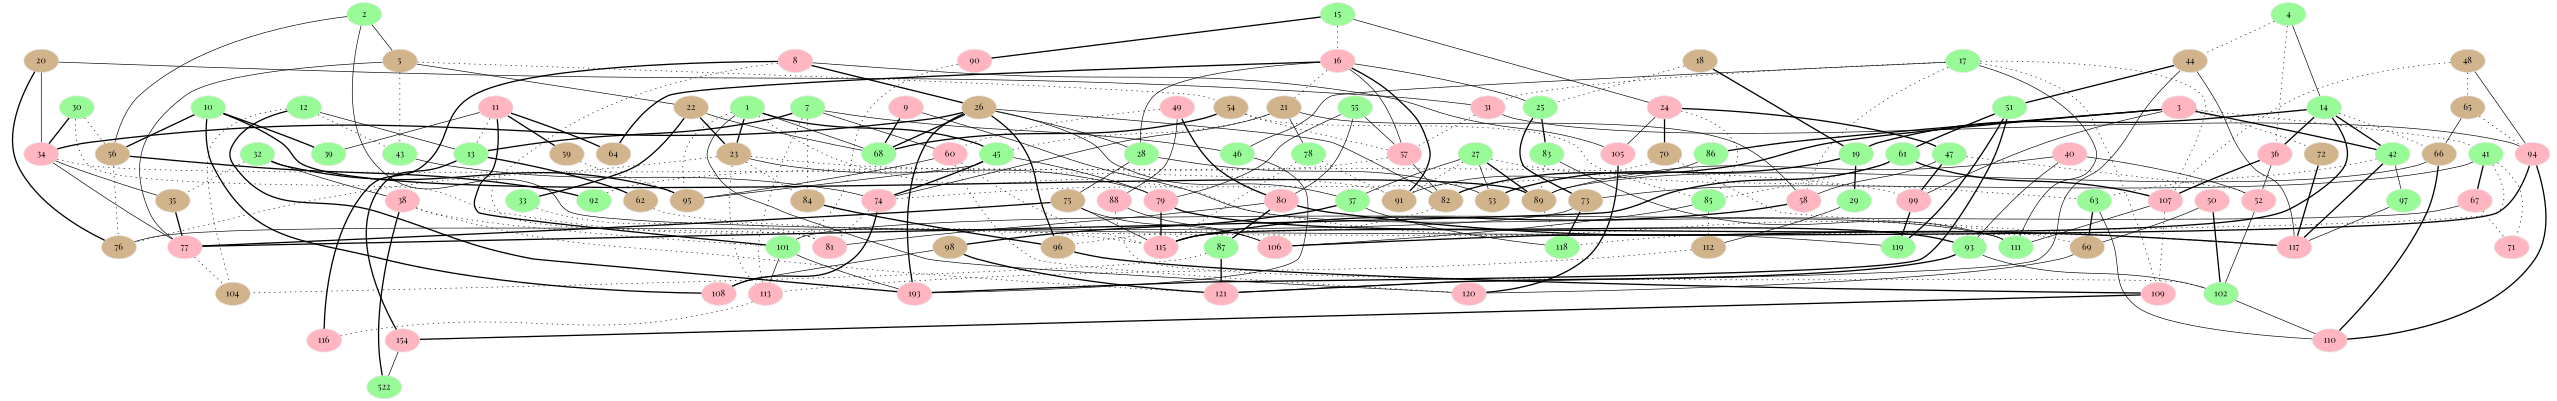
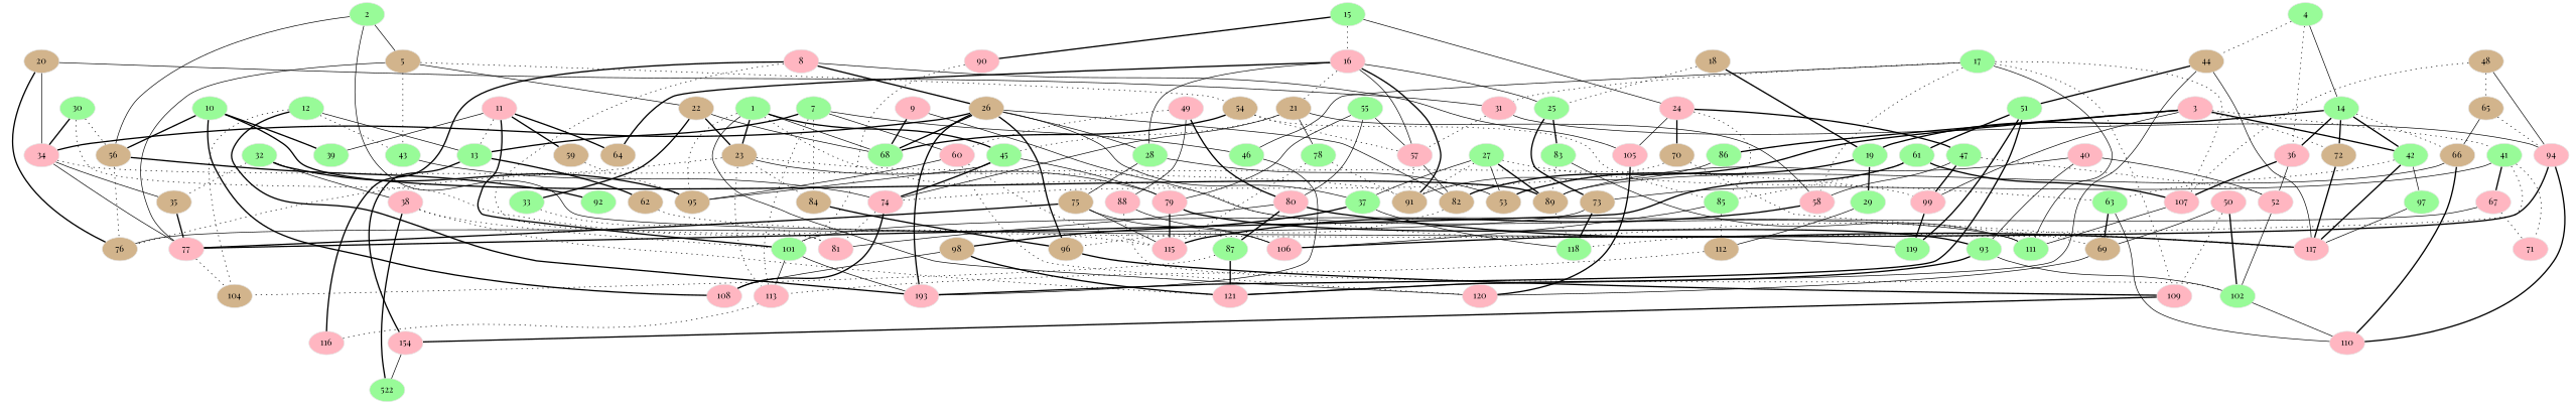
  graph {
    fontname="Playfair Display"
    node [color=gray90 fillcolor=palegreen fontname="Playfair Display" style=filled]
    edge [fontname="Playfair Display" style=solid]
    23 [fillcolor=tan]
    1
    45
    68
    69 [fillcolor=tan]
    95 [fillcolor=tan]
    120 [fillcolor=lightpink]
    99 [fillcolor=lightpink]
    84 [fillcolor=tan]
    113 [fillcolor=lightpink]
    76 [fillcolor=tan]
    79 [fillcolor=lightpink]
    74 [fillcolor=lightpink]
    5 [fillcolor=tan]
    2
    56 [fillcolor=tan]
    119
    22 [fillcolor=tan]
    43
    54 [fillcolor=tan]
    77 [fillcolor=lightpink]
    92
    3 [fillcolor=lightpink]
    41
    42
    72 [fillcolor=tan]
    82 [fillcolor=tan]
    86
    71 [fillcolor=lightpink]
    73 [fillcolor=tan]
    118
    67 [fillcolor=lightpink]
    63
    97
    117 [fillcolor=lightpink]
    96 [fillcolor=tan]
    91 [fillcolor=tan]
    4
    14
    36 [fillcolor=lightpink]
    44 [fillcolor=tan]
    19
    66 [fillcolor=tan]
    115 [fillcolor=lightpink]
    107 [fillcolor=lightpink]
    52 [fillcolor=lightpink]
    121 [fillcolor=lightpink]
    51
    33
    57 [fillcolor=lightpink]
    85
    104 [fillcolor=tan]
    34 [fillcolor=lightpink]
    35 [fillcolor=tan]
    89 [fillcolor=tan]
    7
    13
    46
    60 [fillcolor=lightpink]
    62 [fillcolor=tan]
    n61 [fillcolor=lightpink label=154]
    n62 [fillcolor=lightpink label=193]
    116 [fillcolor=lightpink]
    8 [fillcolor=lightpink]
    26 [fillcolor=tan]
    81 [fillcolor=lightpink]
    105 [fillcolor=lightpink]
    28
    37
    9 [fillcolor=lightpink]
    111
    10
    39
    108 [fillcolor=lightpink]
    11 [fillcolor=lightpink]
    59 [fillcolor=tan]
    64 [fillcolor=tan]
    101
    12
    n80 [label=522]
    29
    53 [fillcolor=tan]
    110 [fillcolor=lightpink]
    16 [fillcolor=lightpink]
    15
    24 [fillcolor=lightpink]
    90 [fillcolor=lightpink]
    21 [fillcolor=tan]
    25
    47
    70 [fillcolor=tan]
    58 [fillcolor=lightpink]
    78
    83
    75 [fillcolor=tan]
    17
    31 [fillcolor=lightpink]
    109 [fillcolor=lightpink]
    94 [fillcolor=lightpink]
    18 [fillcolor=tan]
    112 [fillcolor=tan]
    20 [fillcolor=tan]
    93
    106 [fillcolor=lightpink]
    98 [fillcolor=tan]
    27
    30
    32
    38 [fillcolor=lightpink]
    102
    40 [fillcolor=lightpink]
    61
    48 [fillcolor=tan]
    65 [fillcolor=tan]
    49 [fillcolor=lightpink]
    80 [fillcolor=lightpink]
    88 [fillcolor=lightpink]
    87
    50 [fillcolor=lightpink]
    55
    23 -- 99 [style=dotted]
    23 -- 84 [style=dotted]
    23 -- 113 [style=dotted]
    23 -- 76 [style=dotted]
    23 -- 79
    1 -- 23 [style=bold]
    1 -- 45 [style=bold]
    1 -- 68
    1 -- 69 [style=dotted]
    1 -- 95 [style=dotted]
    1 -- 120
    45 -- 95
    45 -- 79
    45 -- 74 [style=bold]
    69 -- 120
    99 -- 119 [style=bold]
    84 -- 96 [style=bold]
    113 -- 116 [style=dotted]
    79 -- 115 [style=bold]
    79 -- 93 [style=bold]
    74 -- 81 [style=dotted]
    74 -- 108 [style=bold]
    5 -- 22
    5 -- 43 [style=dotted]
    5 -- 54 [style=dotted]
    5 -- 77
    2 -- 5
    2 -- 56
    2 -- 119
    56 -- 76 [style=dotted]
    56 -- 92 [style=bold]
    22 -- 23 [style=bold]
    22 -- 68
    22 -- 33 [style=bold]
    43 -- 74
    54 -- 68 [style=bold]
    54 -- 57 [style=dotted]
    54 -- 85 [style=dotted]
    77 -- 104 [style=dotted]
    3 -- 99
    3 -- 41 [style=dotted]
    3 -- 42 [style=bold]
    3 -- 72 [style=dotted]
    3 -- 82 [style=bold]
    3 -- 86 [style=bold]
    41 -- 71 [style=dotted]
    41 -- 73
    41 -- 118 [style=dotted]
    41 -- 67 [style=bold]
    42 -- 63 [style=dotted]
    42 -- 97
    42 -- 117 [style=bold]
    72 -- 117 [style=bold]
    82 -- 96 [style=dotted]
    86 -- 91
    73 -- 76
    73 -- 118 [style=bold]
    67 -- 71 [style=dotted]
    67 -- 101
    63 -- 69 [style=bold]
    63 -- 110
    97 -- 117
    96 -- 109 [style=bold]
    4 -- 14
    4 -- 36 [style=dotted]
    4 -- 44 [style=dotted]
    14 -- 42 [style=bold]
    14 -- 36 [style=bold]
    14 -- 19 [style=bold]
    14 -- 66 [style=dotted]
-   14 -- 115 [style=bold]
+   14 -- 72 [style=bold]
    36 -- 107 [style=bold]
    36 -- 52
    44 -- 117
    44 -- 121
    44 -- 51 [style=bold]
    19 -- 29 [style=bold]
    19 -- 53 [style=bold]
    66 -- 89
    66 -- 110 [style=bold]
    107 -- 111
-   107 -- 109 [style=dotted]
+   50 -- 109 [style=dotted]
    52 -- 102
    51 -- 119 [style=bold]
    51 -- n62 [style=bold]
    51 -- 61 [style=bold]
    33 -- 81 [style=dotted]
-   57 -- 92 [style=dotted]
+   57 -- 91 [style=dotted]
    57 -- 82
    85 -- 112 [style=dotted]
    85 -- 106
    34 -- 77
    34 -- 91 [style=dotted]
    34 -- 35
    35 -- 77 [style=bold]
    89 -- 118 [style=dotted]
    7 -- 84 [style=dotted]
    7 -- 113 [style=dotted]
    7 -- 13 [style=bold]
    7 -- 46
    7 -- 60
    13 -- 62 [style=bold]
    13 -- n61 [style=bold]
    46 -- n62
    60 -- 95
    60 -- 120 [style=dotted]
    60 -- 115 [style=dotted]
    62 -- 117 [style=dotted]
    n61 -- n80
    8 -- 116 [style=bold]
    8 -- 26 [style=bold]
    8 -- 81 [style=dotted]
    8 -- 105
    26 -- 68 [style=bold]
    26 -- 82
    26 -- 96 [style=bold]
    26 -- 34 [style=bold]
    26 -- n62 [style=bold]
    26 -- 28
    26 -- 37
    105 -- 120 [style=bold]
    28 -- 53
    28 -- 75
    37 -- 118
    37 -- 98 [style=bold]
    9 -- 68 [style=bold]
    9 -- 111
    10 -- 56 [style=bold]
    10 -- 89 [style=bold]
    10 -- 39 [style=bold]
    10 -- 108 [style=bold]
    11 -- 13 [style=dotted]
    11 -- 39
    11 -- 59 [style=bold]
    11 -- 64 [style=bold]
    11 -- 101 [style=bold]
    59 -- 95 [style=dotted]
    101 -- 113
    101 -- n62
    12 -- 43 [style=dotted]
    12 -- 104 [style=dotted]
    12 -- 13
    12 -- n62 [style=bold]
    29 -- 112
    16 -- 91 [style=bold]
    16 -- 57
    16 -- 28
    16 -- 64 [style=bold]
    16 -- 21 [style=dotted]
    16 -- 25
    15 -- 16 [style=dotted]
    15 -- 24
    15 -- 90 [style=bold]
    24 -- 85 [style=dotted]
    24 -- 105
    24 -- 47 [style=bold]
    24 -- 70 [style=bold]
    90 -- 101 [style=dotted]
    21 -- 45 [style=dotted]
    21 -- 74
    21 -- 58
    21 -- 78
    25 -- 73 [style=bold]
    25 -- 83 [style=bold]
    47 -- 99 [style=bold]
    47 -- 52 [style=dotted]
    47 -- 58
    70 -- 74 [style=dotted]
    70 -- 117 [style=dotted]
    58 -- 115 [style=bold]
    78 -- 91 [style=dotted]
    78 -- 115 [style=dotted]
    83 -- 89 [style=dotted]
    83 -- 111
    75 -- 77 [style=bold]
    75 -- 115
    75 -- 106
    17 -- 107 [style=dotted]
    17 -- 46
    17 -- 111
    17 -- 58 [style=dotted]
    17 -- 31 [style=dotted]
    17 -- 109 [style=dotted]
    31 -- 57 [style=dotted]
    31 -- 94
    109 -- n61 [style=bold]
    94 -- 110 [style=bold]
    94 -- 106 [style=bold]
    18 -- 19 [style=bold]
    18 -- 25 [style=dotted]
    112 -- 113 [style=dotted]
    20 -- 76 [style=bold]
    20 -- 34
    20 -- 31
    93 -- 121 [style=bold]
    93 -- 102
    98 -- 121 [style=bold]
    98 -- 108
    27 -- 63 [style=dotted]
    27 -- 91 [style=dotted]
    27 -- 89 [style=bold]
    27 -- 37
    27 -- 53
    30 -- 56 [style=dotted]
    30 -- 115 [style=dotted]
    30 -- 34 [style=bold]
    32 -- 95 [style=bold]
    32 -- 35 [style=dotted]
    32 -- 38
    38 -- 121 [style=dotted]
    38 -- 101 [style=dotted]
    38 -- n80 [style=bold]
    102 -- 110
    40 -- 52
    40 -- 89
    40 -- 93
    61 -- 77 [style=bold]
    61 -- 107 [style=bold]
    61 -- 85 [style=dotted]
    48 -- 107 [style=dotted]
    48 -- 94
    48 -- 65 [style=dotted]
    65 -- 66
    65 -- 94 [style=dotted]
    49 -- 60 [style=dotted]
    49 -- 80 [style=bold]
    49 -- 88
    80 -- 117 [style=bold]
    80 -- 81
    80 -- 87 [style=bold]
    88 -- 106
    88 -- 102 [style=dotted]
    87 -- 121 [style=bold]
    87 -- 104 [style=dotted]
    50 -- 69
    50 -- 102 [style=bold]
    55 -- 79
    55 -- 57
    55 -- 80
  }
